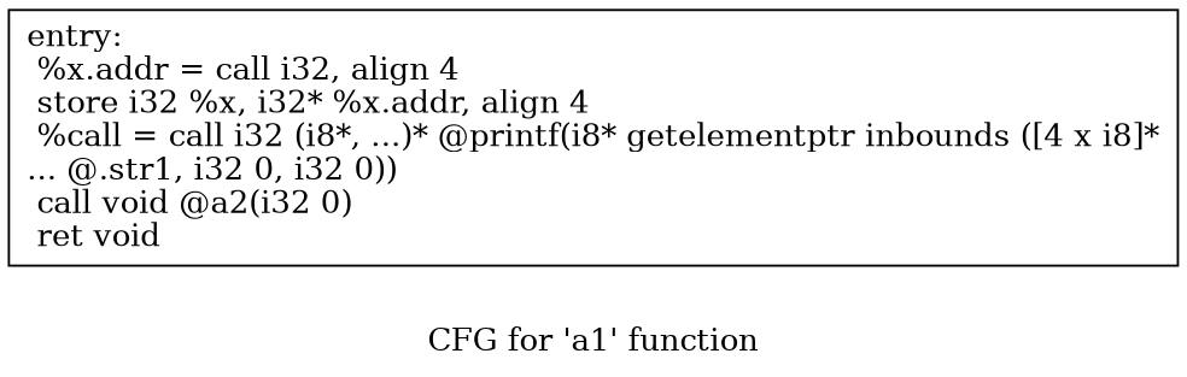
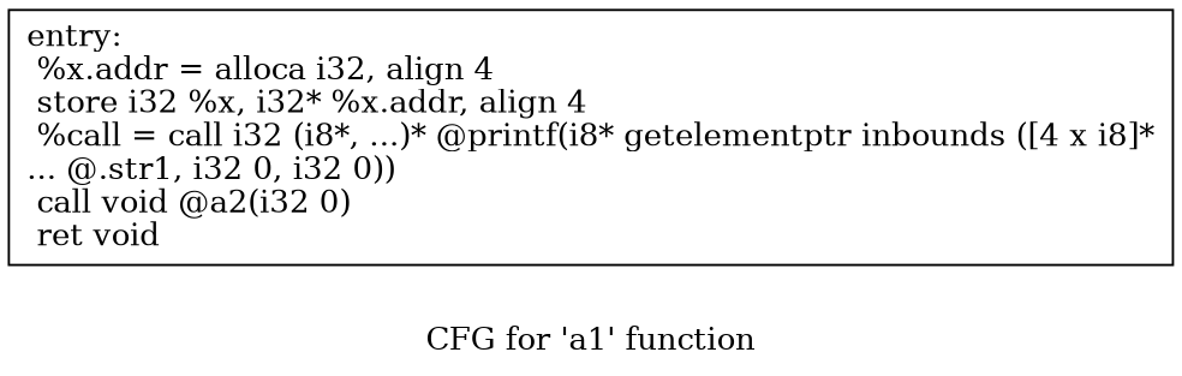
  digraph {
    label="CFG for 'a1' function"
-   n1 [label="{entry:\l  %x.addr = call i32, align 4\l  store i32 %x, i32* %x.addr, align 4\l  %call = call i32 (i8*, ...)* @printf(i8* getelementptr inbounds ([4 x i8]*\l... @.str1, i32 0, i32 0))\l  call void @a2(i32 0)\l  ret void\l}" shape=record]
+   n1 [label="{entry:\l  %x.addr = alloca i32, align 4\l  store i32 %x, i32* %x.addr, align 4\l  %call = call i32 (i8*, ...)* @printf(i8* getelementptr inbounds ([4 x i8]*\l... @.str1, i32 0, i32 0))\l  call void @a2(i32 0)\l  ret void\l}" shape=record]
  }
